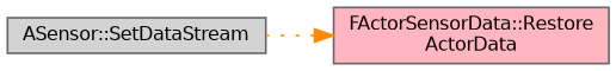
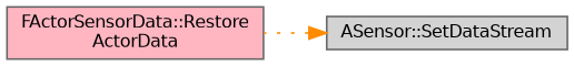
  digraph {
    rankdir=RL
    node [fontname=Helvetica fontsize=10 shape=box style=filled]
    n1 [color=gray40 fillcolor=lightgrey fontcolor=black height=0.2 label="ASensor::SetDataStream" width=0.4]
    n2 [color=grey40 fillcolor=lightpink height=0.2 label="FActorSensorData::Restore\lActorData" width=0.4]
-   n2 -> n1 [color=darkorange dir=back fontname=Helvetica fontsize=10 labelfontname=Helvetica labelfontsize=10 style=dotted]
+   n1 -> n2 [color=darkorange dir=back fontname=Helvetica fontsize=10 labelfontname=Helvetica labelfontsize=10 style=dotted]
  }
